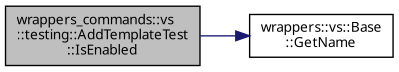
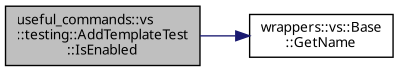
  digraph {
    rankdir=LR
    node [color=black fontname=Verdana fontsize=10 shape=record style=filled]
-   n1 [fillcolor=grey75 fontcolor=black height=0.2 label="wrappers_commands::vs\l::testing::AddTemplateTest\l::IsEnabled" width=0.4]
+   n1 [fillcolor=grey75 fontcolor=black height=0.2 label="useful_commands::vs\l::testing::AddTemplateTest\l::IsEnabled" width=0.4]
    n2 [fillcolor=white height=0.2 label="wrappers::vs::Base\l::GetName" width=0.4]
    n1 -> n2 [color=midnightblue fontname=Verdana fontsize=10 labelfontname=Verdana labelfontsize=10 style=solid]
  }
